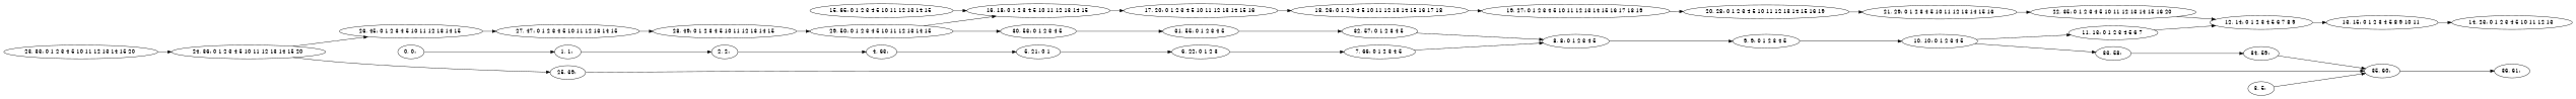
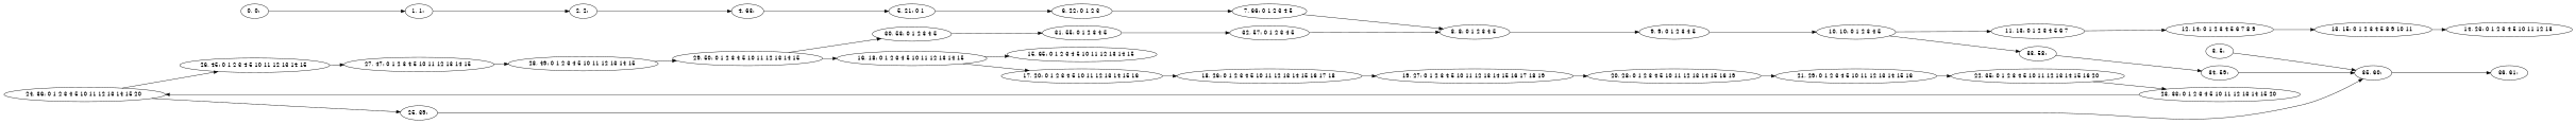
  digraph {
    rankdir=LR
    n1 [label="0, 0: "]
    n2 [label="1, 1: "]
    n3 [label="2, 2: "]
    n4 [label="4, 63: "]
    n5 [label="3, 5: "]
    n6 [label="35, 60: "]
    n7 [label="5, 21: 0 1 "]
    n8 [label="36, 61: "]
    n9 [label="6, 22: 0 1 2 3 "]
    n10 [label="7, 66: 0 1 2 3 4 5 "]
    n11 [label="8, 8: 0 1 2 3 4 5 "]
    n12 [label="9, 9: 0 1 2 3 4 5 "]
    n13 [label="10, 10: 0 1 2 3 4 5 "]
    n14 [label="11, 13: 0 1 2 3 4 5 6 7 "]
    n15 [label="33, 58: "]
    n16 [label="12, 14: 0 1 2 3 4 5 6 7 8 9 "]
    n17 [label="34, 59: "]
    n18 [label="13, 15: 0 1 2 3 4 5 8 9 10 11 "]
    n19 [label="14, 23: 0 1 2 3 4 5 10 11 12 13 "]
    n20 [label="15, 65: 0 1 2 3 4 5 10 11 12 13 14 15 "]
    n21 [label="16, 18: 0 1 2 3 4 5 10 11 12 13 14 15 "]
    n22 [label="17, 20: 0 1 2 3 4 5 10 11 12 13 14 15 16 "]
    n23 [label="18, 26: 0 1 2 3 4 5 10 11 12 13 14 15 16 17 18 "]
    n24 [label="19, 27: 0 1 2 3 4 5 10 11 12 13 14 15 16 17 18 19 "]
    n25 [label="20, 28: 0 1 2 3 4 5 10 11 12 13 14 15 16 19 "]
    n26 [label="21, 29: 0 1 2 3 4 5 10 11 12 13 14 15 16 "]
    n27 [label="22, 35: 0 1 2 3 4 5 10 11 12 13 14 15 16 20 "]
    n28 [label="23, 33: 0 1 2 3 4 5 10 11 12 13 14 15 20 "]
    n29 [label="30, 53: 0 1 2 3 4 5 "]
    n30 [label="31, 55: 0 1 2 3 4 5 "]
    n31 [label="24, 36: 0 1 2 3 4 5 10 11 12 13 14 15 20 "]
    n32 [label="25, 39: "]
    n33 [label="26, 45: 0 1 2 3 4 5 10 11 12 13 14 15 "]
    n34 [label="27, 47: 0 1 2 3 4 5 10 11 12 13 14 15 "]
    n35 [label="28, 49: 0 1 2 3 4 5 10 11 12 13 14 15 "]
    n36 [label="29, 50: 0 1 2 3 4 5 10 11 12 13 14 15 "]
    n37 [label="32, 57: 0 1 2 3 4 5 "]
    n1 -> n2
    n2 -> n3
    n3 -> n4
    n4 -> n7
    n5 -> n6
    n6 -> n8
    n7 -> n9
    n9 -> n10
    n10 -> n11
    n11 -> n12
    n12 -> n13
    n13 -> n14
    n13 -> n15
    n14 -> n16
    n15 -> n17
    n16 -> n18
    n17 -> n6
    n18 -> n19
-   n20 -> n21
+   n21 -> n20
    n21 -> n22
    n22 -> n23
    n23 -> n24
    n24 -> n25
    n25 -> n26
    n26 -> n27
-   n27 -> n16
+   n27 -> n28
    n28 -> n31
    n29 -> n30
    n30 -> n37
    n31 -> n32
    n31 -> n33
    n32 -> n6
    n33 -> n34
    n34 -> n35
    n35 -> n36
    n36 -> n21
    n36 -> n29
    n37 -> n11
  }
